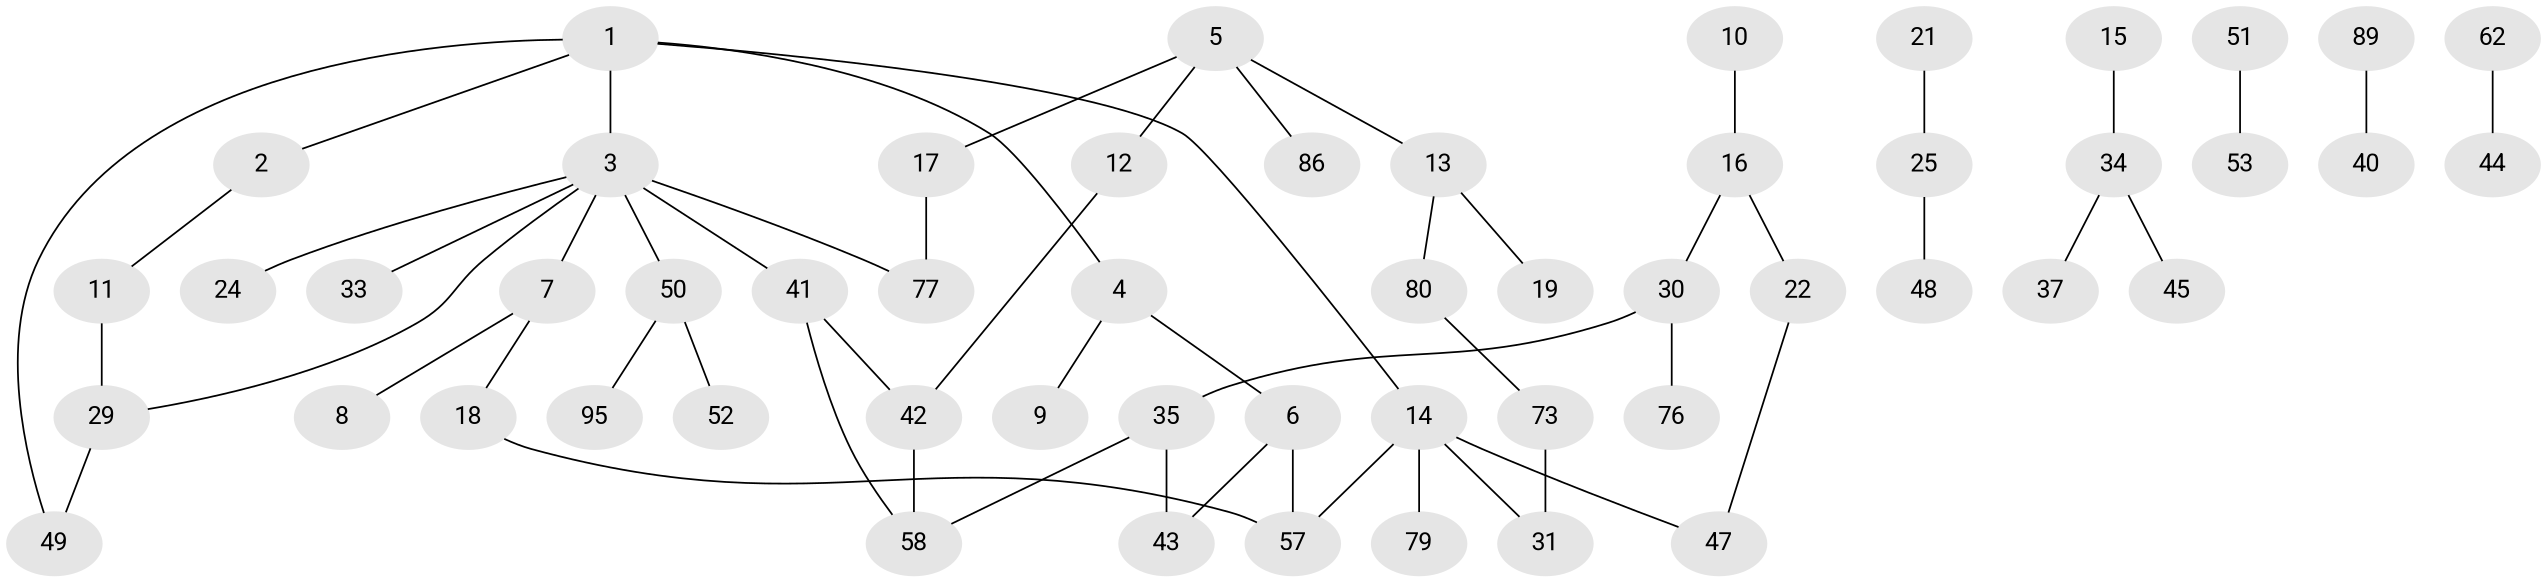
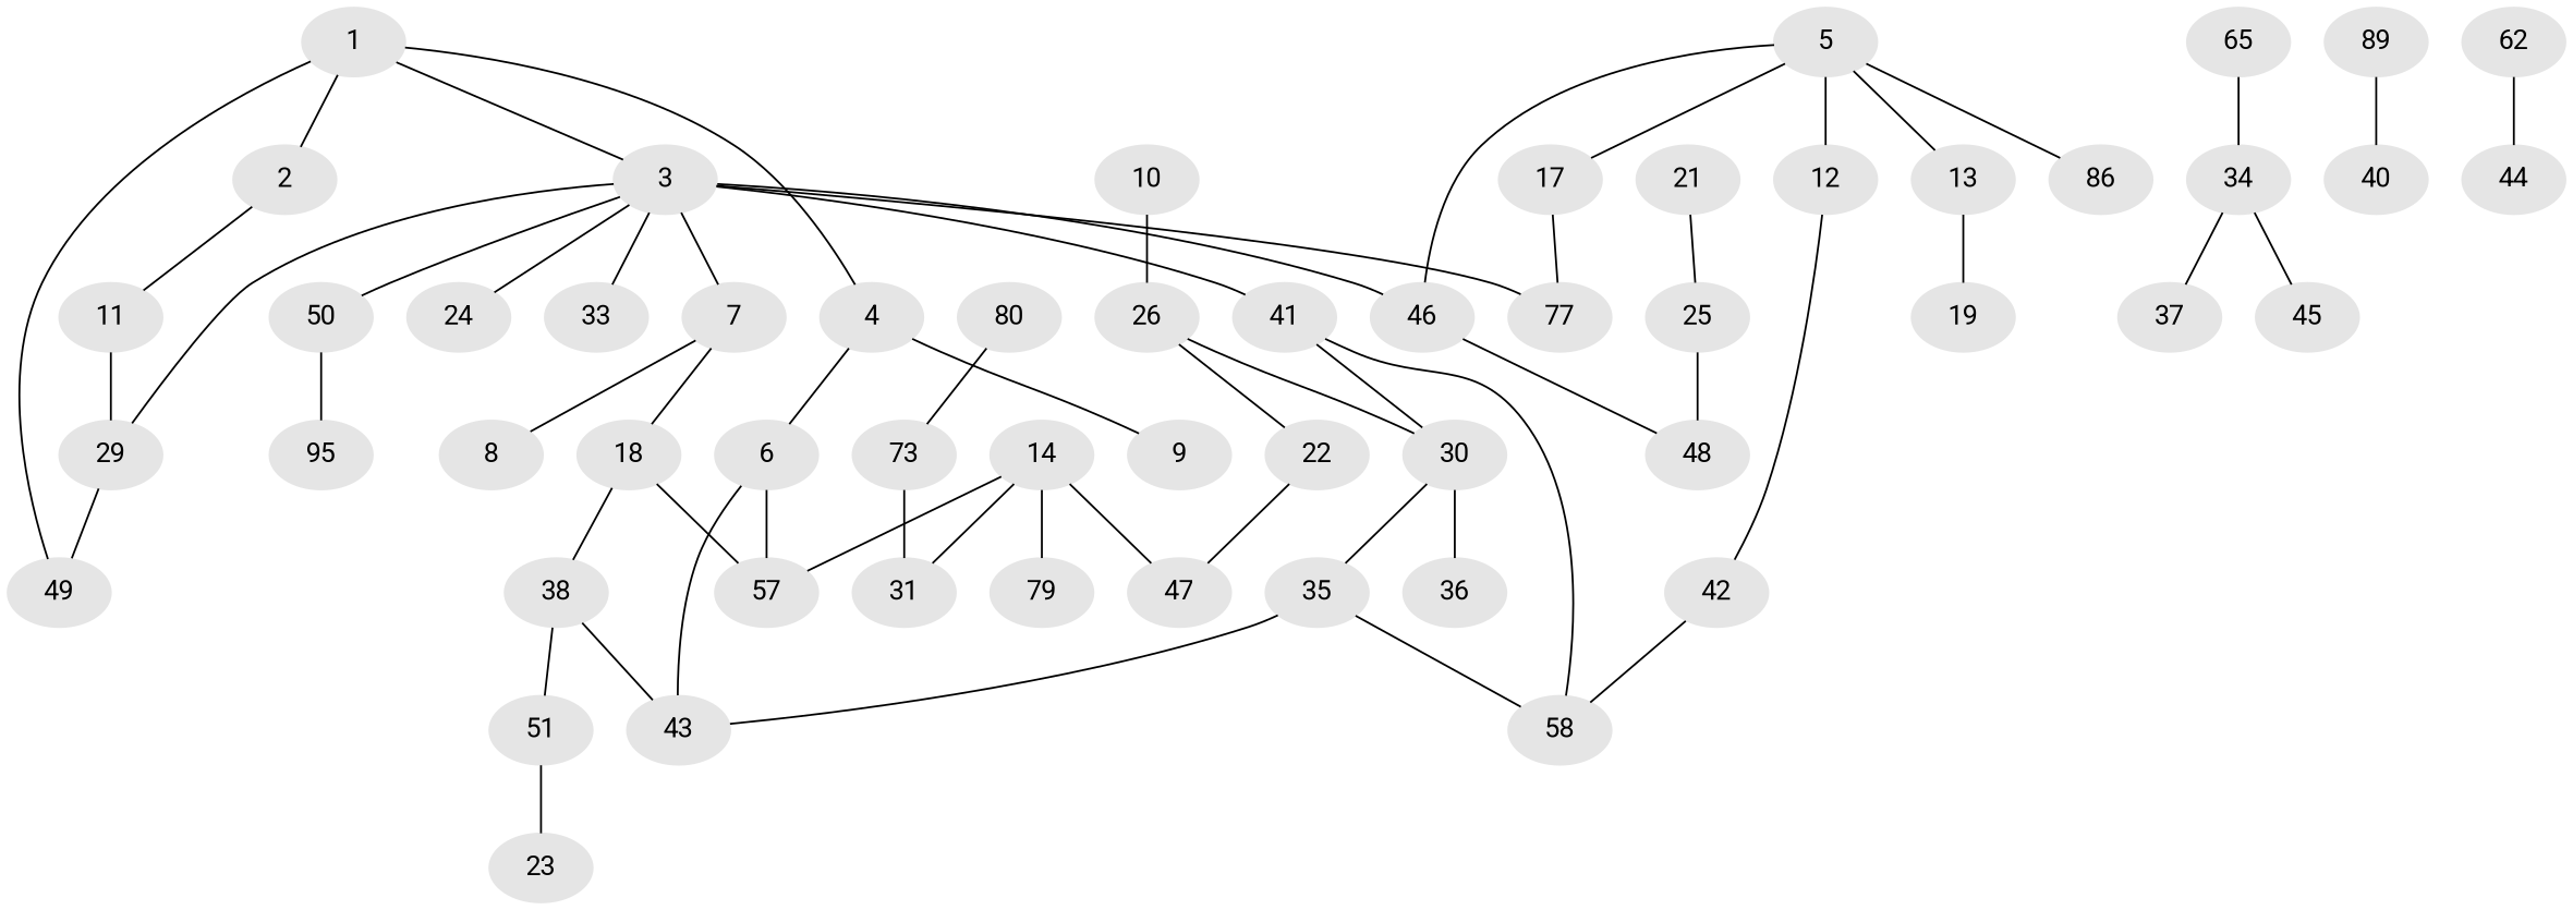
  graph {
    fontname=Roboto
    node [color=gray90 fontname=Roboto style=filled]
    edge [fontname=Roboto weight=1.0]
    1
    2
    3
    4
    14
    49
    11
    7
    24
    n10 [label=77]
    29
    33
    41
+   46
    50
    6
    9
    8
    18
    57
    31
    47
    n23 [label=79]
    5
    12
    13
    17
    n28 [label=86]
    58
    42
    48
-   52
    n33 [label=95]
    43
    10
-   16
+   16 [label=26]
    19
    n38 [label=80]
    21
    25
+   38
    30
    35
-   36 [label=76]
+   36
    22
    n46 [label=73]
-   15
+   15 [label=65]
    34
    37
    45
    51
    n52 [label=89]
    40
    n54 [label=62]
    44
-   53
+   53 [label=23]
    1 -- 2
    1 -- 3
    1 -- 4
-   1 -- 14
    1 -- 49
    2 -- 11
    3 -- 7
    3 -- 24
    3 -- n10 [weight=2.0]
    3 -- 29
    3 -- 33
    3 -- 41
+   3 -- 46
    3 -- 50
    4 -- 6
    4 -- 9
    14 -- 57
    14 -- 31 [weight=2.0]
    14 -- 47
    14 -- n23
    11 -- 29
    7 -- 8
    7 -- 18
    29 -- 49
    41 -- 58
-   41 -- 42
-   50 -- 52
+   41 -- 30
+   46 -- 48
    50 -- n33
    6 -- 57 [weight=3.0]
    6 -- 43
    18 -- 57
+   18 -- 38
+   5 -- 46
    5 -- 12
    5 -- 13
    5 -- 17
    5 -- n28
    12 -- 42
    13 -- 19
-   13 -- n38
    17 -- n10
    42 -- 58
    10 -- 16
    16 -- 30
    16 -- 22
    n38 -- n46
    21 -- 25
    25 -- 48 [weight=2.0]
+   38 -- 43
+   38 -- 51
    30 -- 35
    30 -- 36 [weight=2.0]
    35 -- 58
    35 -- 43
    22 -- 47
    n46 -- 31
    15 -- 34
    34 -- 37
    34 -- 45
    51 -- 53
    n52 -- 40
    n54 -- 44
  }
